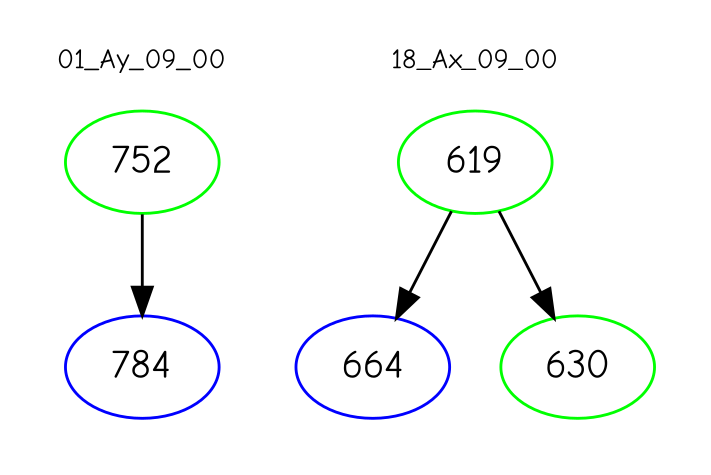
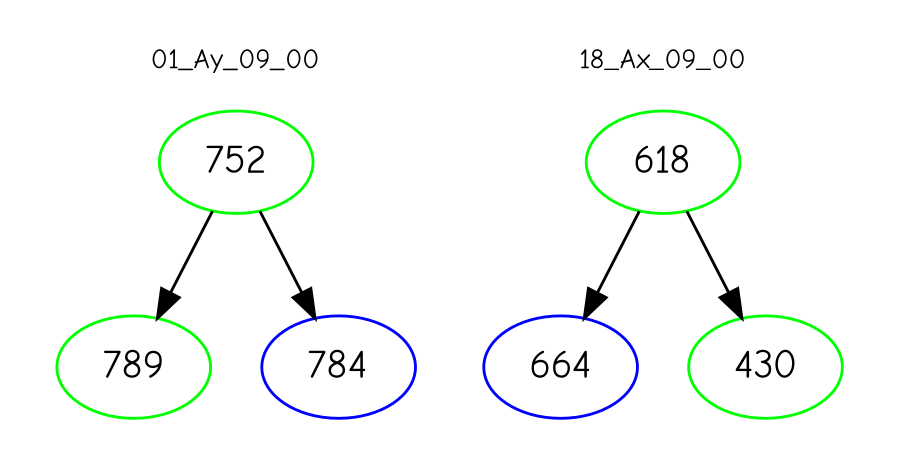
  digraph {
    fontname="Comic Neue"
    node [color=green fontname="Comic Neue"]
    edge [color=black fontname="Comic Neue"]
    n1 [label=752]
+   n2 [label=789]
    n3 [color=blue label=784]
-   n4 [label=619]
+   n4 [label=618]
    n5 [color=blue label=664]
-   n6 [label=630]
+   n6 [label=430]
    subgraph cluster_1 {
      color=white
      fontsize=10
      label="01_Ay_09_00"
      n1
+     n2
      n3
    }
    subgraph cluster_2 {
      color=white
      fontsize=10
      label="18_Ax_09_00"
      n4
      n5
      n6
    }
+   n1 -> n2
    n1 -> n3
    n4 -> n5
    n4 -> n6
  }
